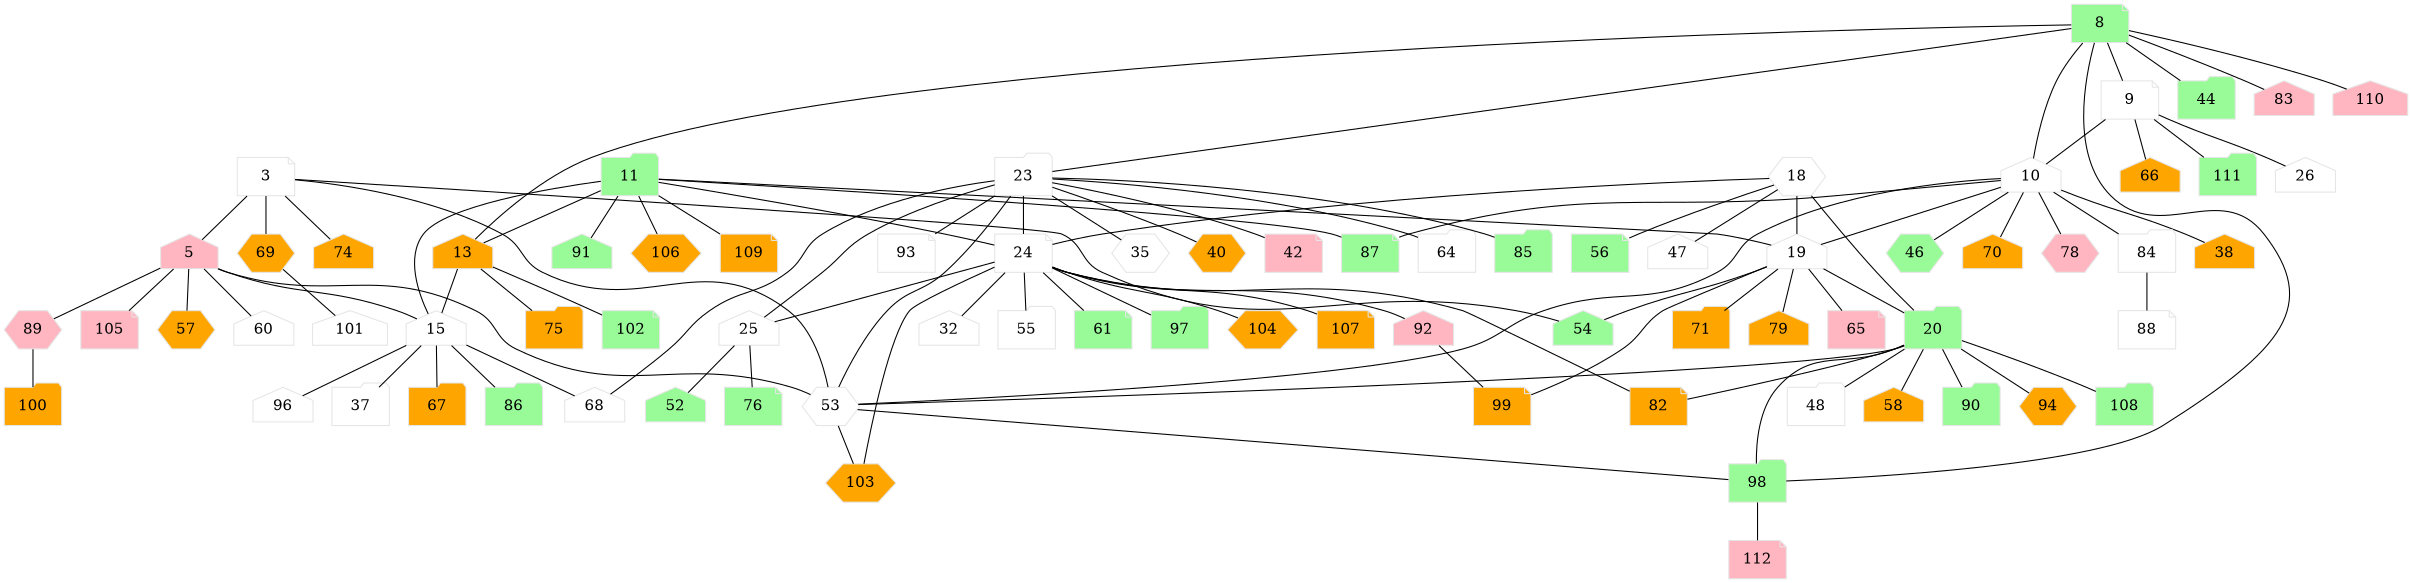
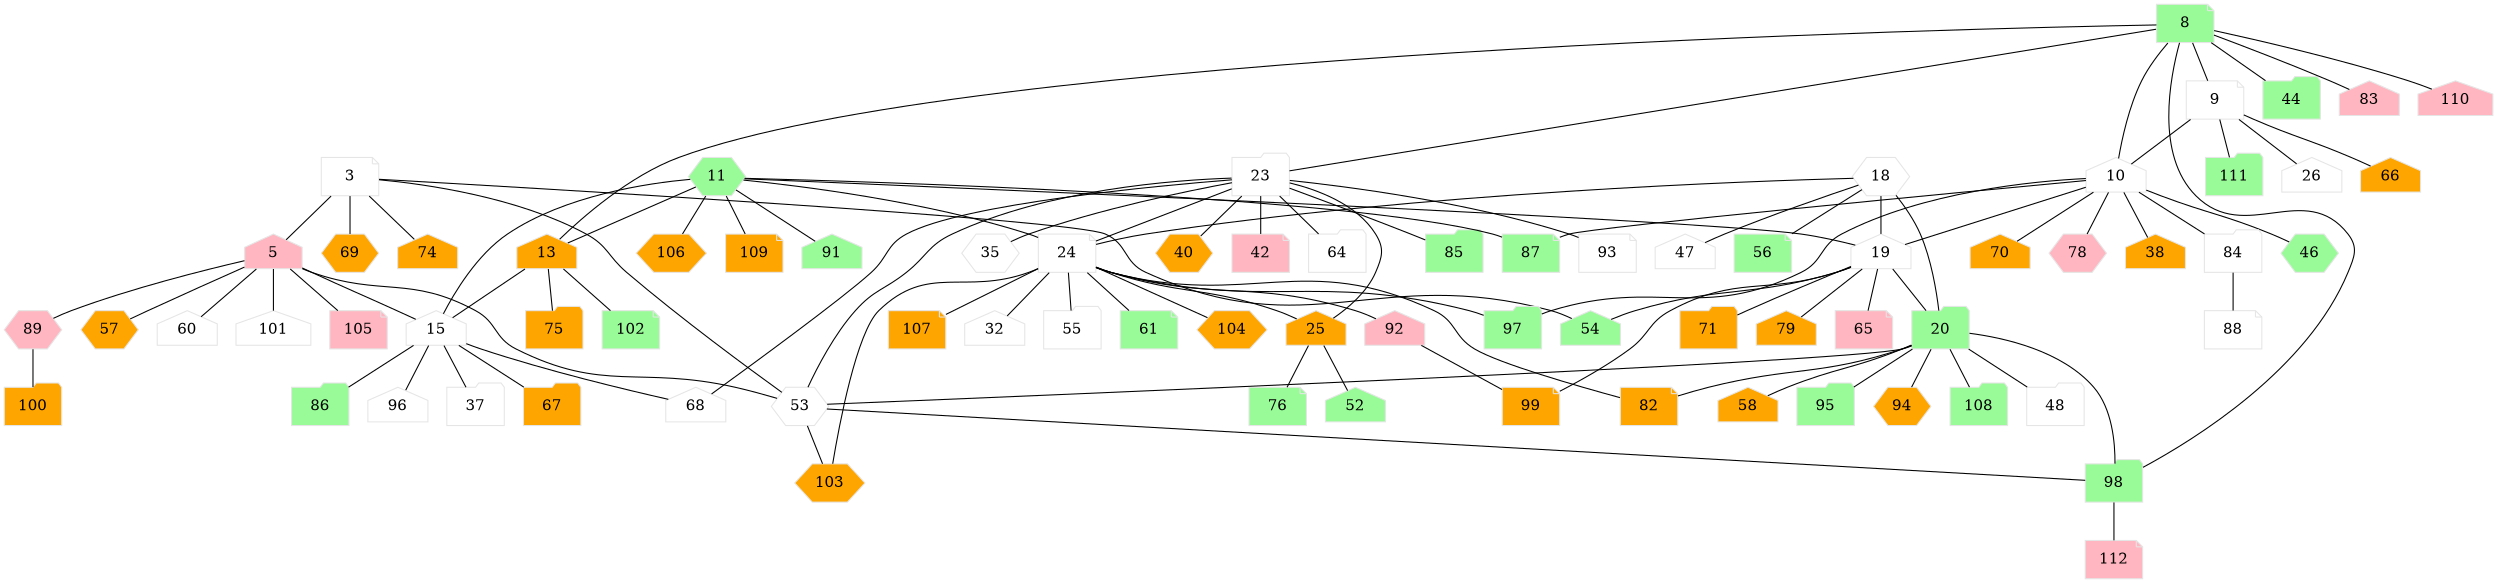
  graph {
    node [color=gray90 fillcolor=white shape=house style=filled]
    3 [shape=note super="+1"]
    5 [fillcolor=lightpink super="+4"]
    53 [shape=hexagon super="+2"]
    54 [fillcolor=palegreen super="+34"]
    69 [fillcolor=orange shape=hexagon]
    74 [fillcolor=orange]
    15 [super="+14"]
    57 [fillcolor=orange shape=hexagon]
    60
    89 [fillcolor=lightpink shape=hexagon]
    101
    105 [fillcolor=lightpink shape=note]
    98 [fillcolor=palegreen shape=folder super="+81"]
    103 [fillcolor=orange shape=hexagon super="+36"]
    37 [shape=folder]
    67 [fillcolor=orange shape=folder super="+50"]
    68
    86 [fillcolor=palegreen shape=folder]
    96
    100 [fillcolor=orange shape=folder]
    9 [shape=note super="+6"]
    10 [super="+7"]
    26
    66 [fillcolor=orange super="+63"]
    111 [fillcolor=palegreen shape=folder]
    8 [fillcolor=palegreen shape=note]
    13 [fillcolor=orange super="+12"]
    23 [shape=folder]
    44 [fillcolor=palegreen shape=folder]
    83 [fillcolor=lightpink]
    110 [fillcolor=lightpink]
    19
    38 [fillcolor=orange]
    46 [fillcolor=palegreen shape=hexagon]
    70 [fillcolor=orange]
    78 [fillcolor=lightpink shape=hexagon]
    84 [shape=folder]
    87 [fillcolor=palegreen shape=note super="+51"]
    75 [fillcolor=orange shape=folder]
    102 [fillcolor=palegreen shape=note]
    24 [shape=note super="+21"]
-   25 [super="+22"]
+   25 [fillcolor=orange super="+22"]
    35 [shape=hexagon]
    40 [fillcolor=orange shape=hexagon]
    42 [fillcolor=lightpink shape=note]
    64 [shape=folder]
    85 [fillcolor=palegreen shape=folder super="+73"]
    93 [shape=note super="+45"]
    112 [fillcolor=lightpink shape=note]
    20 [fillcolor=palegreen shape=folder super="+17"]
    65 [fillcolor=lightpink shape=note]
    71 [fillcolor=orange shape=folder super="+62"]
    79 [fillcolor=orange]
    99 [fillcolor=orange shape=note]
    88 [shape=note]
-   11 [fillcolor=palegreen shape=folder]
+   11 [fillcolor=palegreen shape=hexagon]
    91 [fillcolor=palegreen super="+80"]
    106 [fillcolor=orange shape=hexagon super="+77"]
    109 [fillcolor=orange shape=note]
    82 [fillcolor=orange shape=note super="+72"]
    32
    55 [shape=folder]
    61 [fillcolor=palegreen shape=note super="+28"]
    92 [fillcolor=lightpink]
    97 [fillcolor=palegreen shape=folder]
    104 [fillcolor=orange shape=hexagon]
    107 [fillcolor=orange shape=note super="+41"]
    18 [shape=hexagon super="+16"]
    47
    56 [fillcolor=palegreen shape=note super="+29"]
    48 [shape=folder]
    58 [fillcolor=orange]
-   90 [fillcolor=palegreen shape=folder]
+   90 [fillcolor=palegreen shape=folder label=95]
    94 [fillcolor=orange shape=hexagon]
    108 [fillcolor=palegreen shape=folder]
    52 [fillcolor=palegreen]
    76 [fillcolor=palegreen shape=note]
    3 -- 5 [weight=4]
    3 -- 53 [weight=2]
    3 -- 54
    3 -- 69
    3 -- 74
    5 -- 53 [weight=2]
    5 -- 15
    5 -- 57
    5 -- 60
    5 -- 89
-   69 -- 101
+   5 -- 101
    5 -- 105
    53 -- 98
    53 -- 103
    15 -- 37
    15 -- 67
    15 -- 68
    15 -- 86
    15 -- 96
    89 -- 100
    98 -- 112
    9 -- 10 [weight=4]
    9 -- 26
    9 -- 66
    9 -- 111
-   10 -- 53
+   10 -- 97
    10 -- 19
    10 -- 38
    10 -- 46
    10 -- 70
    10 -- 78
    10 -- 84
    10 -- 87
    8 -- 98
    8 -- 9 [weight=2]
    8 -- 10 [weight=2]
    8 -- 13
    8 -- 23
    8 -- 44
    8 -- 83
    8 -- 110
    13 -- 15 [weight=4]
    13 -- 75
    13 -- 102
    23 -- 53
    23 -- 68
    23 -- 24 [weight=2]
    23 -- 25 [weight=2]
    23 -- 35
    23 -- 40
    23 -- 42
    23 -- 64
    23 -- 85
    23 -- 93
    19 -- 54
    19 -- 20 [weight=2]
    19 -- 65
    19 -- 71
    19 -- 79
    19 -- 99
    84 -- 88
    24 -- 103
    24 -- 25 [weight=4]
    24 -- 82
    24 -- 32
    24 -- 55
    24 -- 61
    24 -- 92
    24 -- 97
    24 -- 104
    24 -- 107
    25 -- 52
    25 -- 76
    20 -- 53 [weight=2]
    20 -- 98
    20 -- 82
    20 -- 48
    20 -- 58
    20 -- 90
    20 -- 94
    20 -- 108
    11 -- 15 [weight=2]
    11 -- 13 [weight=2]
    11 -- 19
    11 -- 87
    11 -- 24
    11 -- 91
    11 -- 106
    11 -- 109
    92 -- 99
    18 -- 19 [weight=2]
    18 -- 24
    18 -- 20 [weight=4]
    18 -- 47
    18 -- 56
  }
